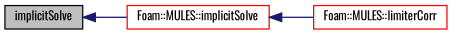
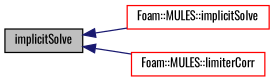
  digraph {
    fontname=Oswald
    rankdir=LR
    node [color=red fontname=Oswald fontsize=10 shape=record]
    edge [color=midnightblue dir=back fontname=Oswald fontsize=10 labelfontname=Helvetica labelfontsize=10 style=solid]
    n1 [color=black fillcolor=grey75 fontcolor=black height=0.2 label=implicitSolve style=filled width=0.4]
    n2 [height=0.2 label="Foam::MULES::implicitSolve" width=0.4]
    n3 [height=0.2 label="Foam::MULES::limiterCorr" width=0.4]
    n1 -> n2
-   n2 -> n3
+   n1 -> n3
  }
